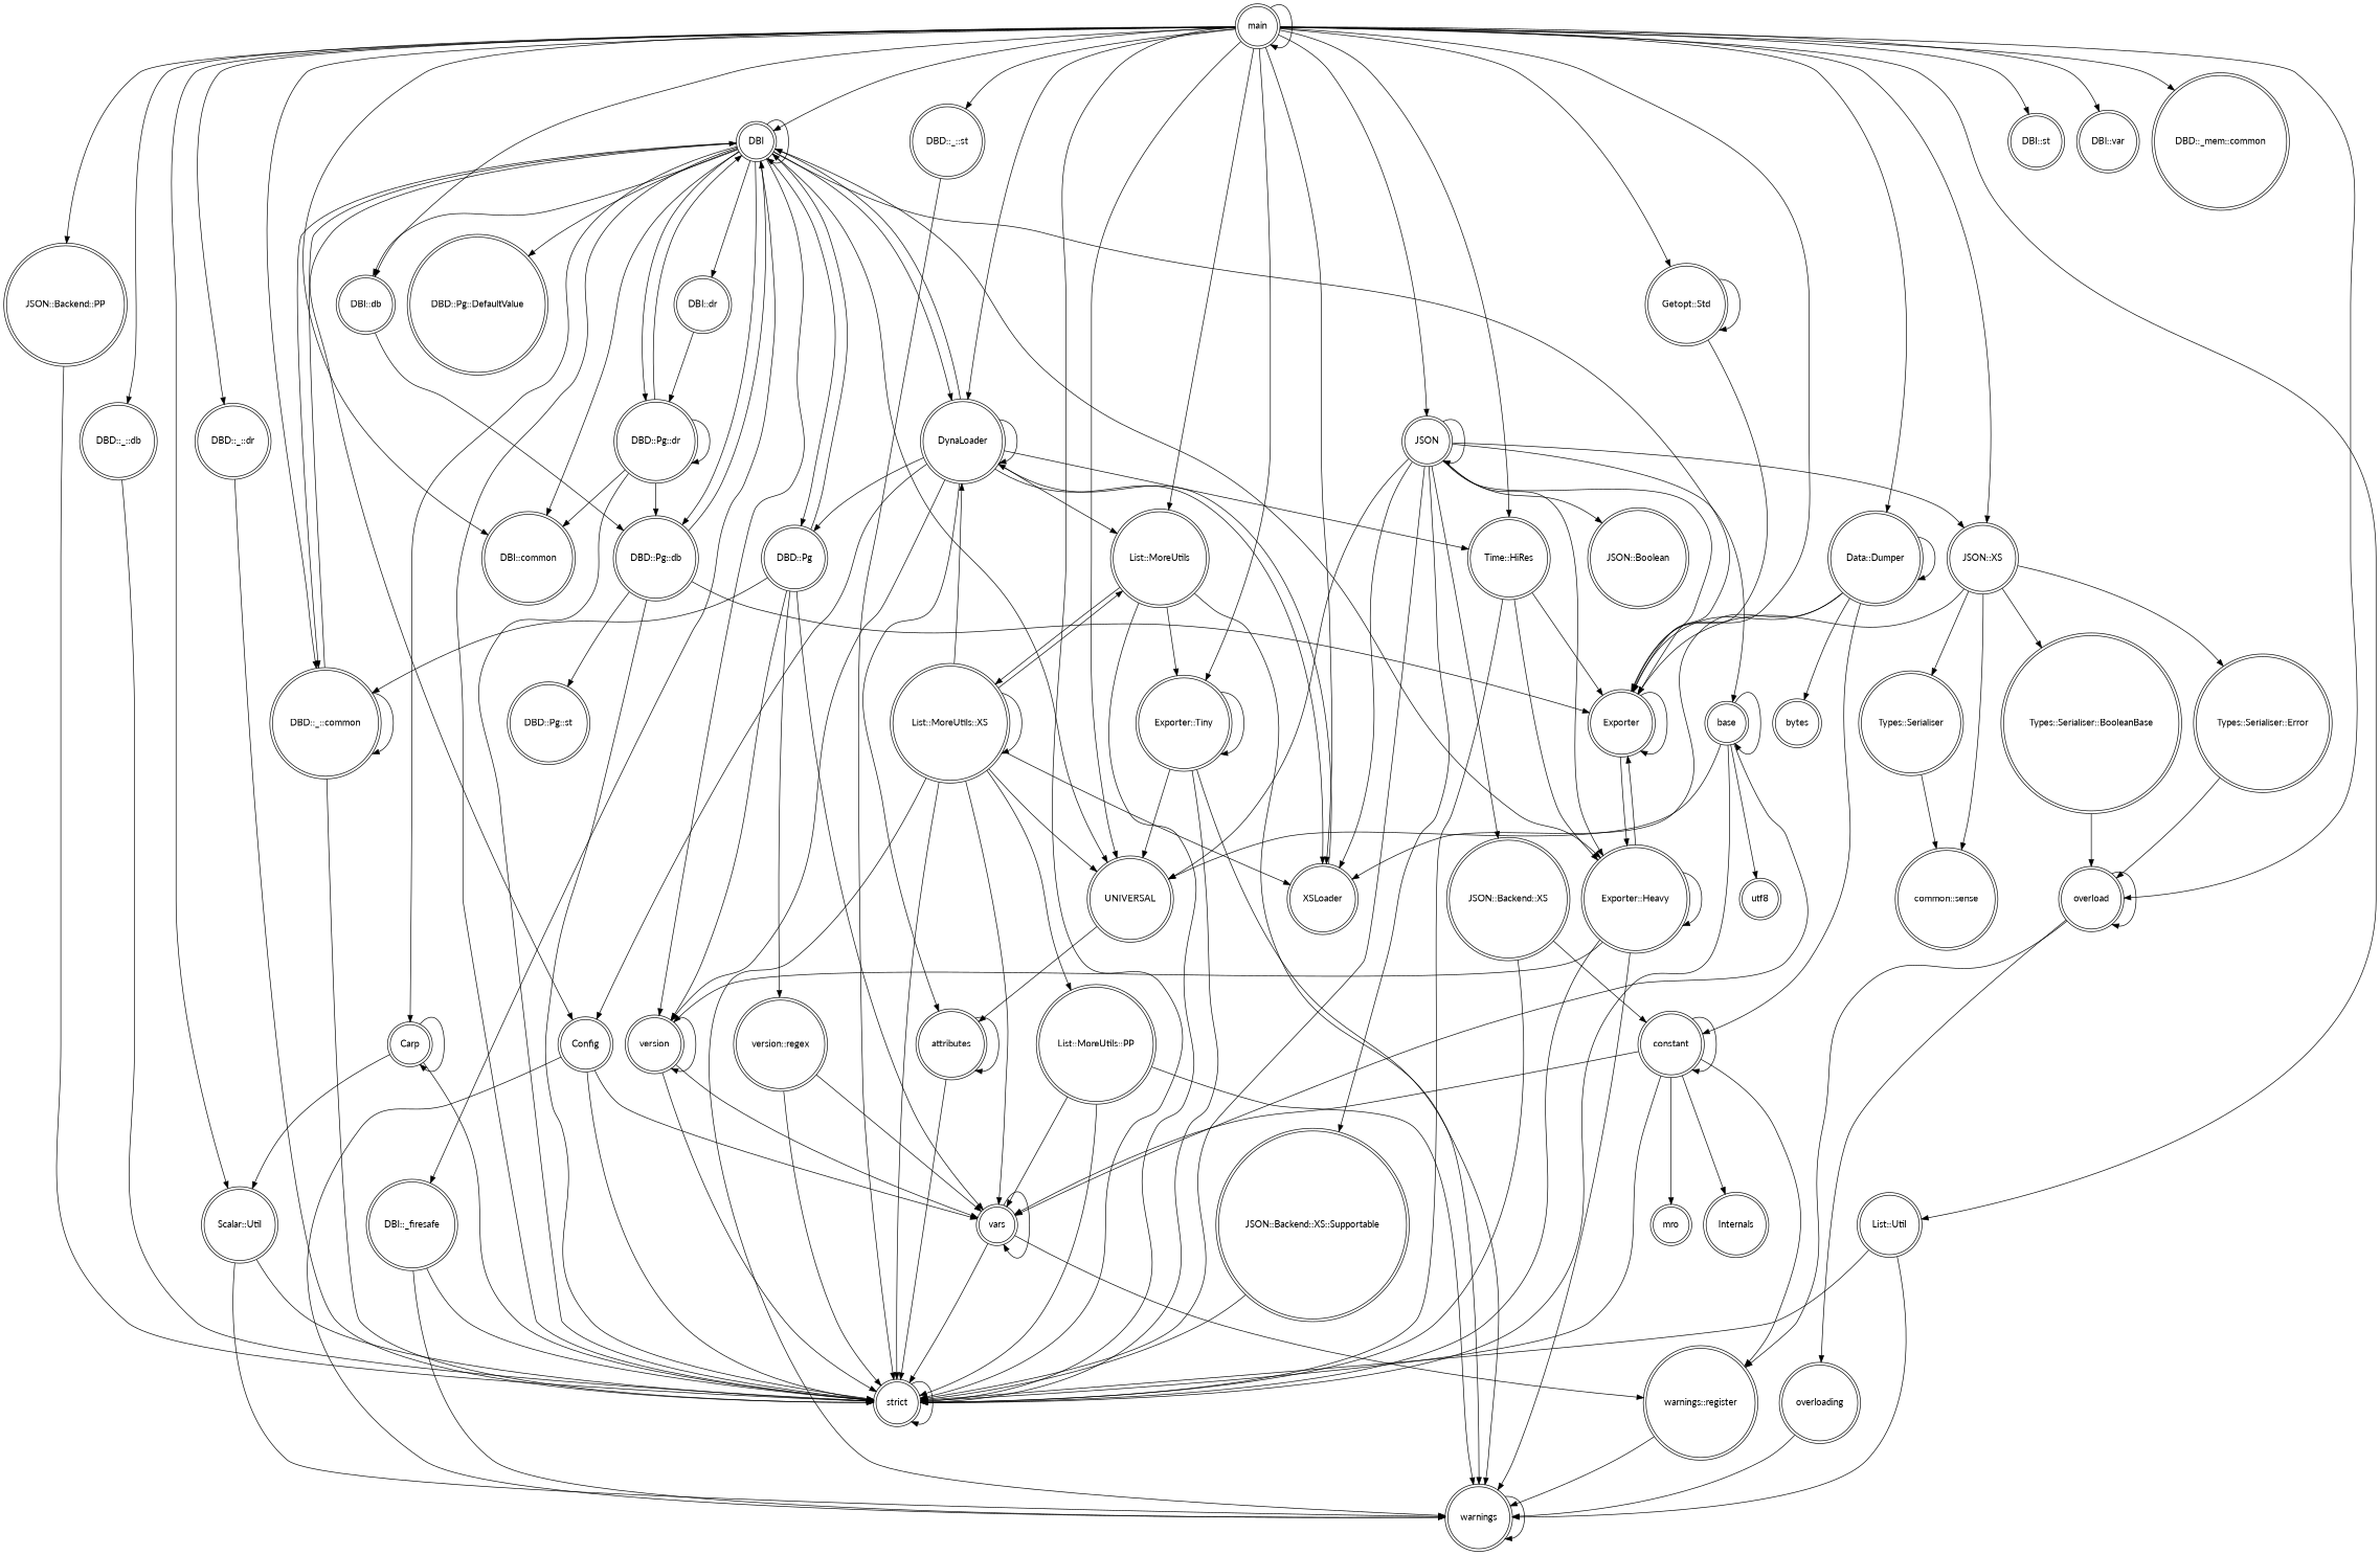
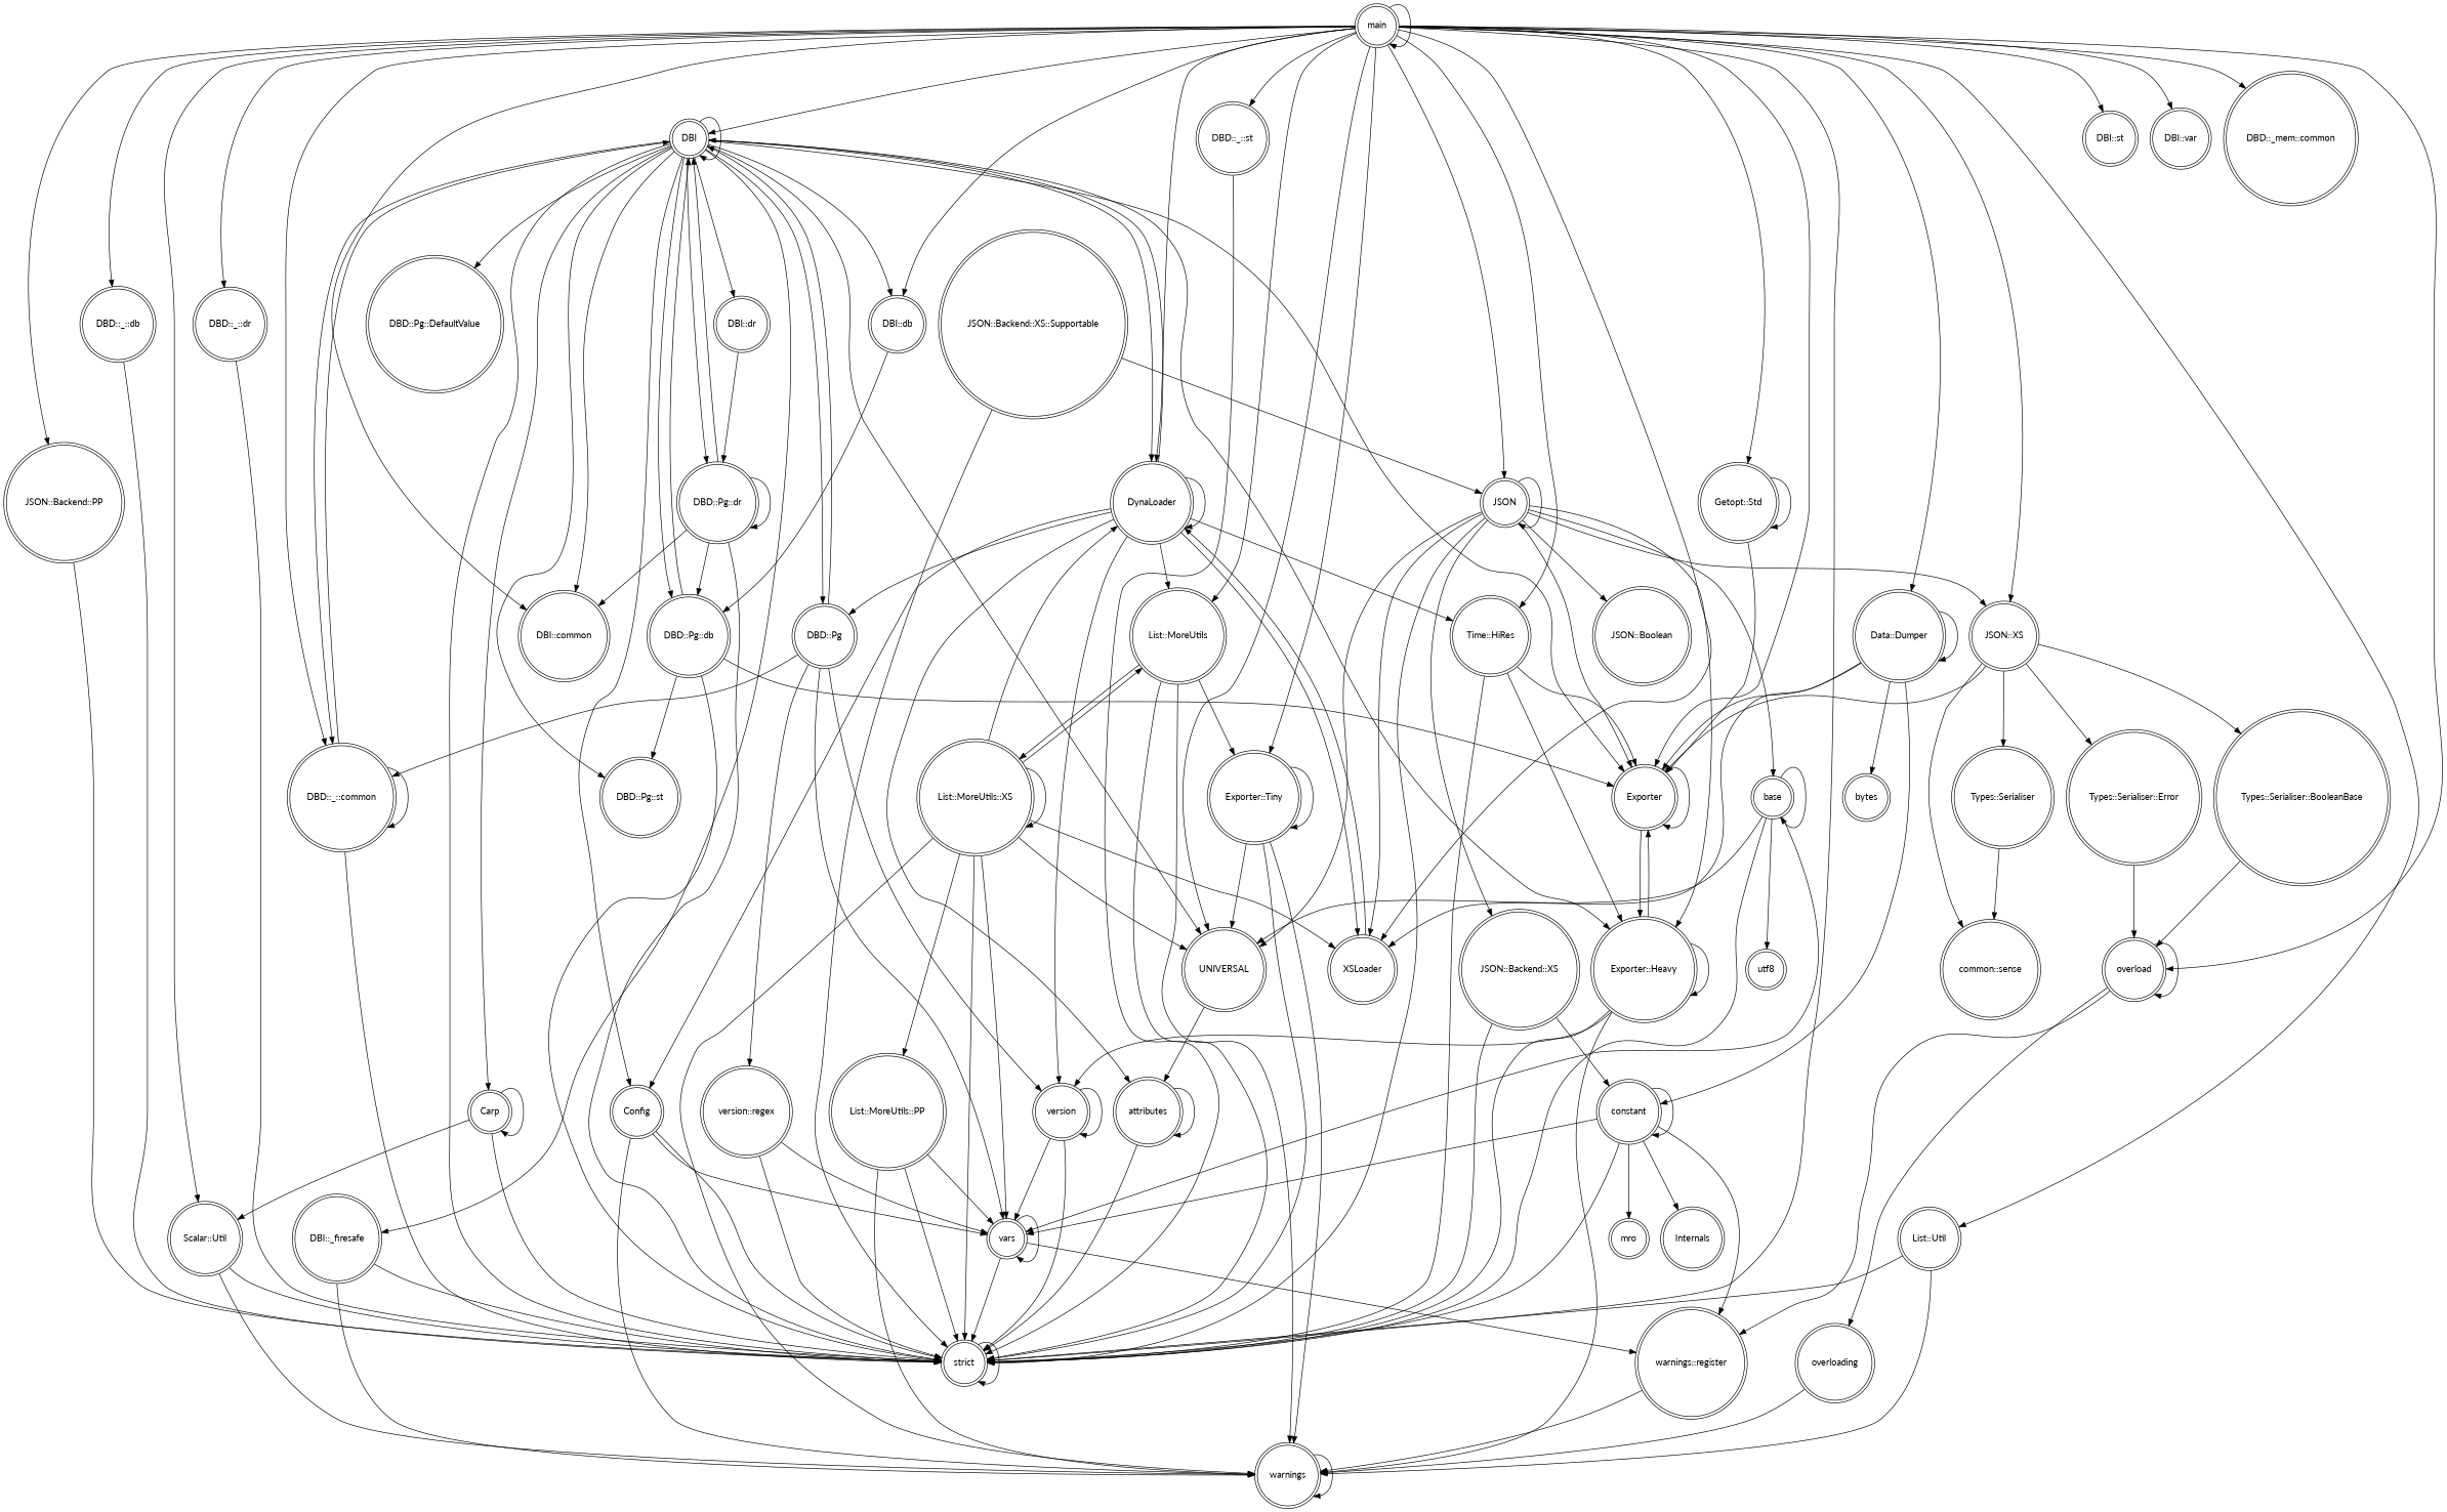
  digraph {
    fontname=Lato
    node [fontname=Lato shape=doublecircle]
    edge [fontname=Lato]
    DBI
    "DBD::Pg::DefaultValue"
    "strict"
    "DBI::dr"
    UNIVERSAL
    Carp
    Exporter
    Config
    "DBD::Pg"
    version
    "DBI::db"
    "Exporter::Heavy"
    "DBD::_::common"
    "DBD::Pg::dr"
    "DBI::common"
    "DBD::Pg::db"
    DynaLoader
    "DBI::_firesafe"
    attributes
    "Scalar::Util"
    vars
    warnings
    "version::regex"
    "DBD::Pg::st"
    "List::MoreUtils"
    XSLoader
    "Time::HiRes"
    constant
    "warnings::register"
    mro
    Internals
    "JSON::Backend::XS"
    "JSON::Backend::PP"
    main
    "Data::Dumper"
    "DBD::_::db"
    "Exporter::Tiny"
    overload
    "Getopt::Std"
    JSON
    "DBD::_::dr"
    "JSON::XS"
    "List::Util"
    "DBI::st"
    "DBI::var"
    "DBD::_mem::common"
    "DBD::_::st"
    "List::MoreUtils::XS"
    bytes
    overloading
    base
    "JSON::Backend::XS::Supportable"
    "JSON::Boolean"
    "Types::Serialiser::Error"
    "common::sense"
    "Types::Serialiser::BooleanBase"
    "Types::Serialiser"
    "List::MoreUtils::PP"
    utf8
    DBI -> DBI
    DBI -> "DBD::Pg::DefaultValue"
    DBI -> "strict"
    DBI -> "DBI::dr"
    DBI -> UNIVERSAL
    DBI -> Carp
    DBI -> Exporter
    DBI -> Config
    DBI -> "DBD::Pg"
-   DBI -> version
+   DBI -> "DBD::Pg::st"
    DBI -> "DBI::db"
    DBI -> "Exporter::Heavy"
    DBI -> "DBD::_::common"
    DBI -> "DBD::Pg::dr"
    DBI -> "DBI::common"
    DBI -> "DBD::Pg::db"
    DBI -> DynaLoader
    DBI -> "DBI::_firesafe"
    "strict" -> "strict"
    "DBI::dr" -> "DBD::Pg::dr"
    UNIVERSAL -> attributes
    Carp -> "strict"
    Carp -> Carp
    Carp -> "Scalar::Util"
    Exporter -> Exporter
    Exporter -> "Exporter::Heavy"
    Config -> "strict"
    Config -> vars
    Config -> warnings
    "DBD::Pg" -> DBI
    "DBD::Pg" -> version
    "DBD::Pg" -> "DBD::_::common"
    "DBD::Pg" -> vars
    "DBD::Pg" -> "version::regex"
    version -> "strict"
    version -> version
    version -> vars
    "DBI::db" -> "DBD::Pg::db"
    "Exporter::Heavy" -> "strict"
    "Exporter::Heavy" -> Exporter
    "Exporter::Heavy" -> version
    "Exporter::Heavy" -> "Exporter::Heavy"
    "Exporter::Heavy" -> warnings
    "DBD::_::common" -> DBI
    "DBD::_::common" -> "strict"
    "DBD::_::common" -> "DBD::_::common"
    "DBD::Pg::dr" -> DBI
    "DBD::Pg::dr" -> "strict"
    "DBD::Pg::dr" -> "DBD::Pg::dr"
    "DBD::Pg::dr" -> "DBI::common"
    "DBD::Pg::dr" -> "DBD::Pg::db"
    "DBD::Pg::db" -> DBI
    "DBD::Pg::db" -> "strict"
    "DBD::Pg::db" -> Exporter
    "DBD::Pg::db" -> "DBD::Pg::st"
    DynaLoader -> DBI
    DynaLoader -> Config
    DynaLoader -> "DBD::Pg"
    DynaLoader -> version
    DynaLoader -> DynaLoader
    DynaLoader -> attributes
    DynaLoader -> "List::MoreUtils"
    DynaLoader -> XSLoader
    DynaLoader -> "Time::HiRes"
    "DBI::_firesafe" -> "strict"
    "DBI::_firesafe" -> warnings
    attributes -> "strict"
    attributes -> attributes
    "Scalar::Util" -> "strict"
    "Scalar::Util" -> warnings
    vars -> "strict"
    vars -> vars
    vars -> "warnings::register"
    warnings -> warnings
    "version::regex" -> "strict"
    "version::regex" -> vars
    "List::MoreUtils" -> "strict"
    "List::MoreUtils" -> warnings
    "List::MoreUtils" -> "Exporter::Tiny"
    "List::MoreUtils" -> "List::MoreUtils::XS"
    XSLoader -> DynaLoader
    "Time::HiRes" -> "strict"
    "Time::HiRes" -> Exporter
    "Time::HiRes" -> "Exporter::Heavy"
    constant -> "strict"
    constant -> vars
    constant -> constant
    constant -> "warnings::register"
    constant -> mro
    constant -> Internals
    "warnings::register" -> warnings
    "JSON::Backend::XS" -> "strict"
    "JSON::Backend::XS" -> constant
    "JSON::Backend::PP" -> "strict"
    main -> DBI
    main -> "strict"
    main -> UNIVERSAL
    main -> Exporter
    main -> "DBI::db"
    main -> "DBD::_::common"
    main -> "DBI::common"
    main -> DynaLoader
    main -> "Scalar::Util"
    main -> "List::MoreUtils"
    main -> XSLoader
    main -> "Time::HiRes"
    main -> "JSON::Backend::PP"
    main -> main
    main -> "Data::Dumper"
    main -> "DBD::_::db"
    main -> "Exporter::Tiny"
    main -> overload
    main -> "Getopt::Std"
    main -> JSON
    main -> "DBD::_::dr"
    main -> "JSON::XS"
    main -> "List::Util"
    main -> "DBI::st"
    main -> "DBI::var"
    main -> "DBD::_mem::common"
    main -> "DBD::_::st"
    "Data::Dumper" -> Exporter
    "Data::Dumper" -> XSLoader
    "Data::Dumper" -> constant
    "Data::Dumper" -> "Data::Dumper"
    "Data::Dumper" -> bytes
    "DBD::_::db" -> "strict"
    "Exporter::Tiny" -> "strict"
    "Exporter::Tiny" -> UNIVERSAL
    "Exporter::Tiny" -> warnings
    "Exporter::Tiny" -> "Exporter::Tiny"
    overload -> "warnings::register"
    overload -> overload
    overload -> overloading
    "Getopt::Std" -> Exporter
    "Getopt::Std" -> "Getopt::Std"
    JSON -> "strict"
    JSON -> UNIVERSAL
    JSON -> Exporter
    JSON -> "Exporter::Heavy"
    JSON -> XSLoader
    JSON -> "JSON::Backend::XS"
    JSON -> JSON
    JSON -> "JSON::XS"
    JSON -> base
-   JSON -> "JSON::Backend::XS::Supportable"
+   "JSON::Backend::XS::Supportable" -> JSON
    JSON -> "JSON::Boolean"
    "DBD::_::dr" -> "strict"
    "JSON::XS" -> Exporter
    "JSON::XS" -> "Types::Serialiser::Error"
    "JSON::XS" -> "common::sense"
    "JSON::XS" -> "Types::Serialiser::BooleanBase"
    "JSON::XS" -> "Types::Serialiser"
    "List::Util" -> "strict"
    "List::Util" -> warnings
    "DBD::_::st" -> "strict"
    "List::MoreUtils::XS" -> "strict"
    "List::MoreUtils::XS" -> UNIVERSAL
    "List::MoreUtils::XS" -> DynaLoader
    "List::MoreUtils::XS" -> vars
    "List::MoreUtils::XS" -> warnings
    "List::MoreUtils::XS" -> "List::MoreUtils"
    "List::MoreUtils::XS" -> XSLoader
    "List::MoreUtils::XS" -> "List::MoreUtils::XS"
    "List::MoreUtils::XS" -> "List::MoreUtils::PP"
    overloading -> warnings
    base -> "strict"
    base -> UNIVERSAL
    base -> vars
    base -> base
    base -> utf8
    "JSON::Backend::XS::Supportable" -> "strict"
    "Types::Serialiser::Error" -> overload
    "Types::Serialiser::BooleanBase" -> overload
    "Types::Serialiser" -> "common::sense"
    "List::MoreUtils::PP" -> "strict"
    "List::MoreUtils::PP" -> vars
    "List::MoreUtils::PP" -> warnings
  }
